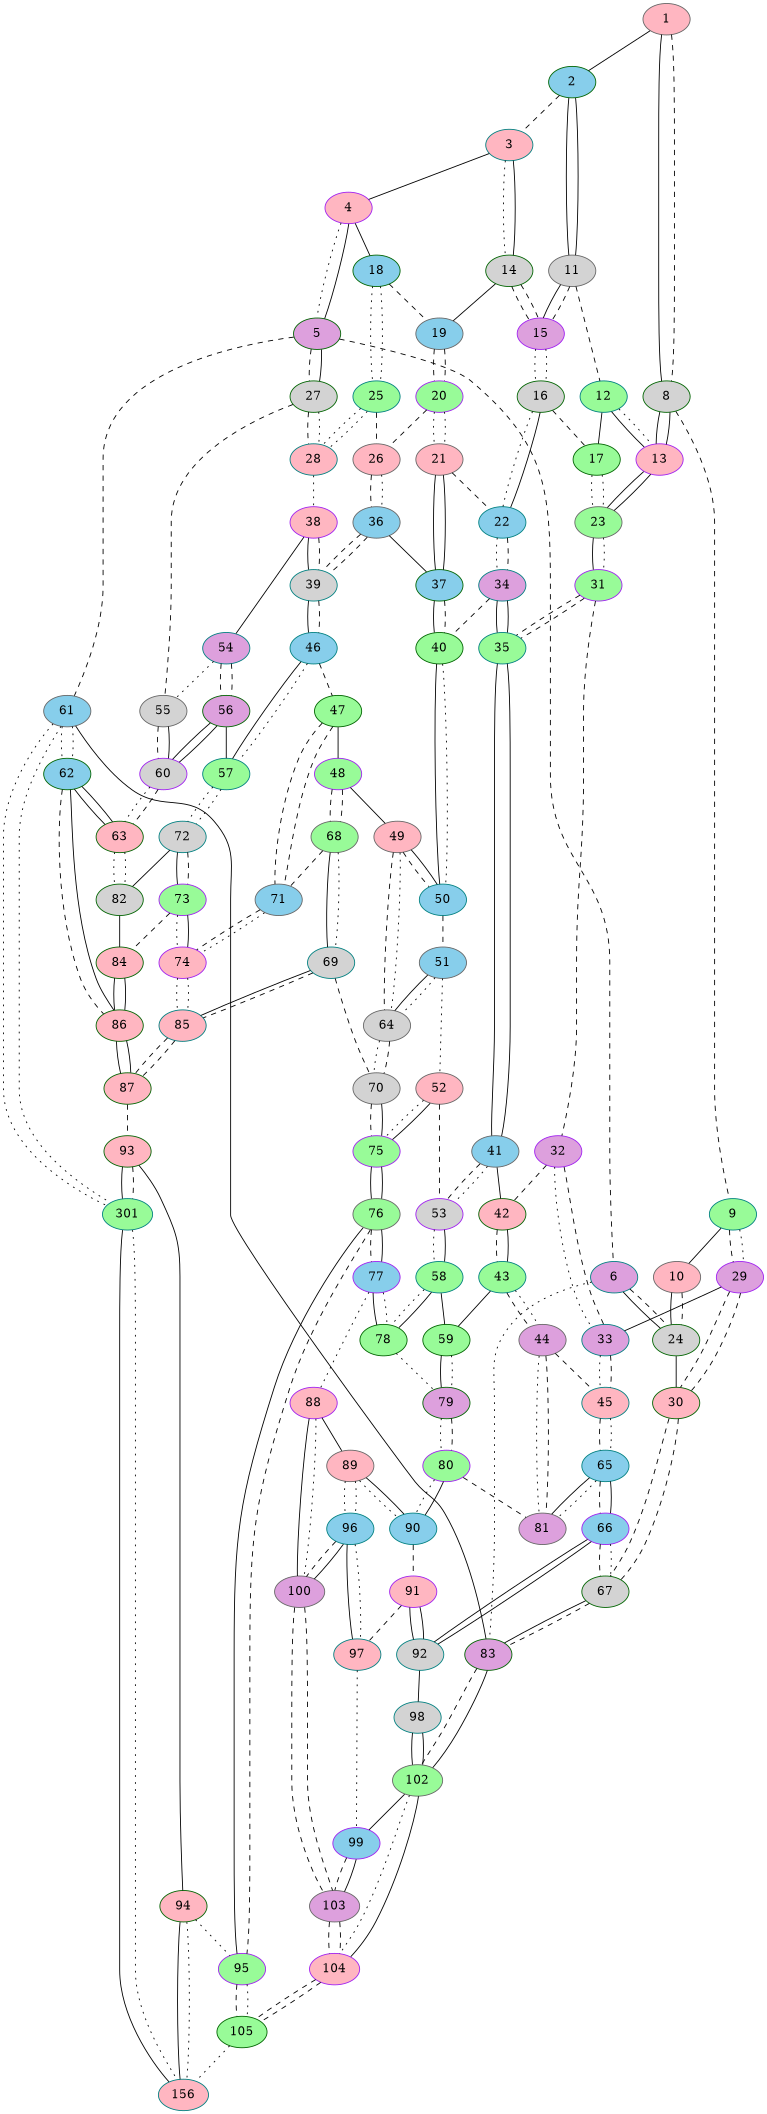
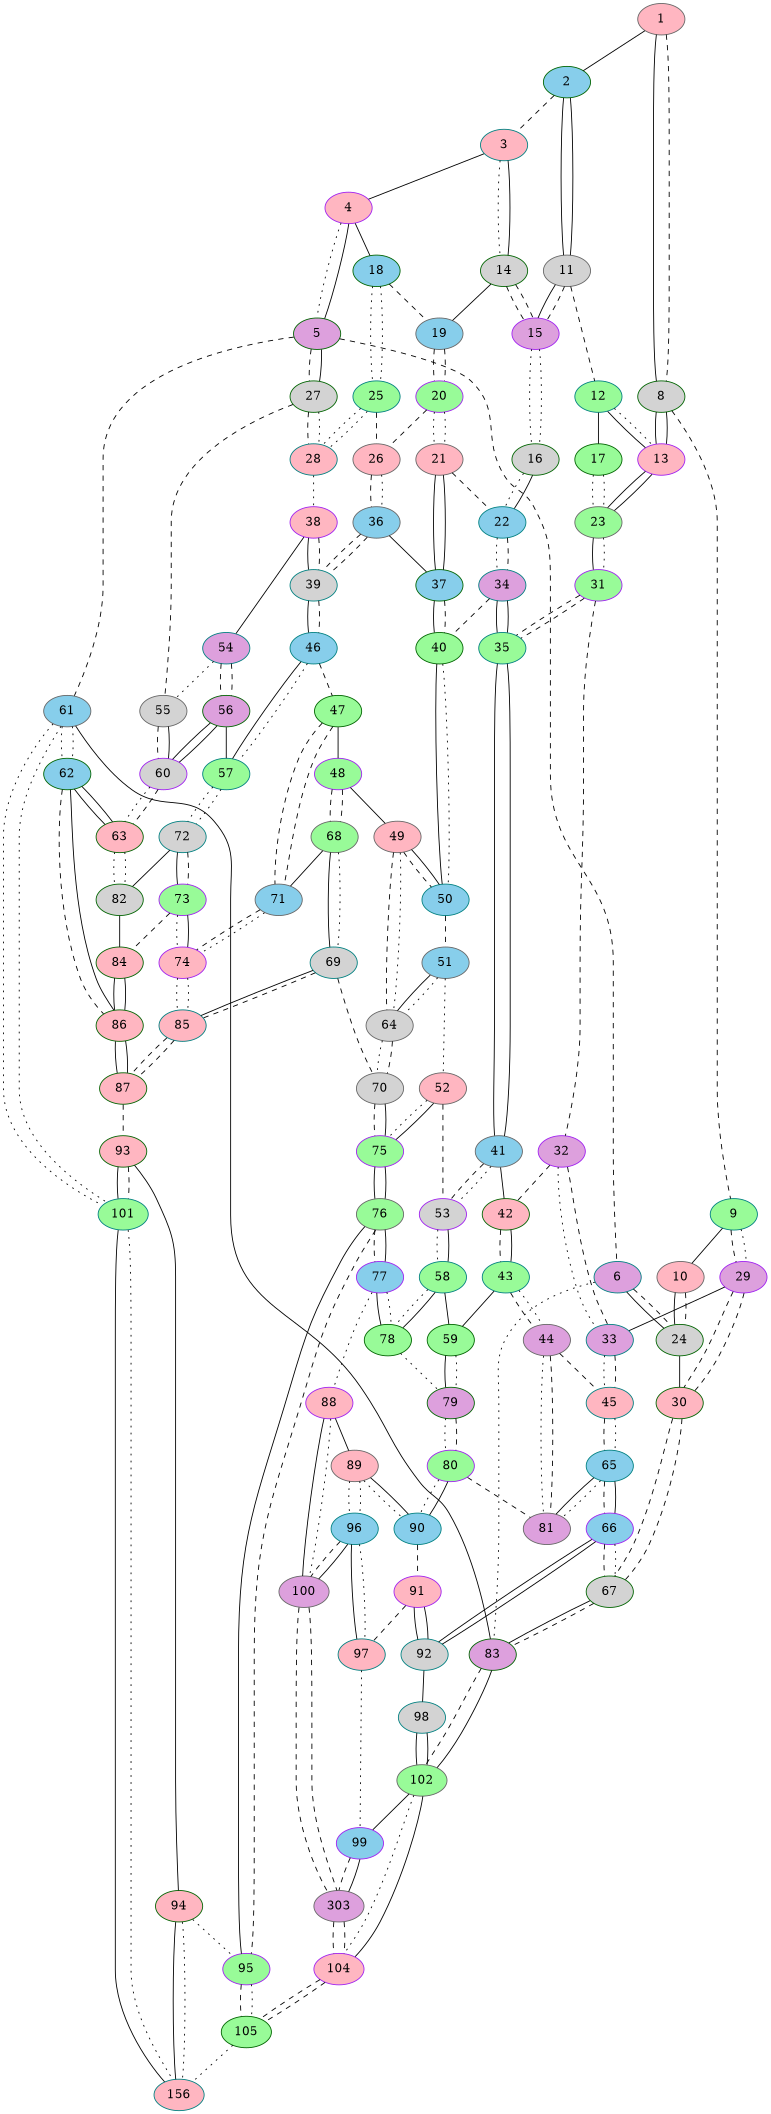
  graph {
    node [color=darkgreen fillcolor=lightpink style=filled]
    edge [style=solid]
    1 [color=gray40]
    2 [fillcolor=skyblue]
    8 [fillcolor=lightgrey]
    3 [color=teal]
    11 [color=gray40 fillcolor=lightgrey]
    9 [color=teal fillcolor=palegreen]
    13 [color=purple]
    4 [color=purple]
    14 [fillcolor=lightgrey]
    12 [color=teal fillcolor=palegreen]
    15 [color=purple fillcolor=plum]
    5 [fillcolor=plum]
    18 [fillcolor=skyblue]
    19 [color=gray40 fillcolor=skyblue]
    6 [color=teal fillcolor=plum]
    27 [fillcolor=lightgrey]
    61 [color=gray40 fillcolor=skyblue]
    25 [color=teal fillcolor=palegreen]
    24 [fillcolor=lightgrey]
    83 [fillcolor=plum]
    28 [color=teal]
    55 [color=gray40 fillcolor=lightgrey]
    62 [fillcolor=skyblue]
-   101 [color=teal fillcolor=palegreen label=301]
+   101 [color=teal fillcolor=palegreen]
    30
    102 [color=gray40 fillcolor=palegreen]
    10 [color=gray40]
    29 [color=purple fillcolor=plum]
    23 [color=gray40 fillcolor=palegreen]
    33 [color=teal fillcolor=plum]
    17 [fillcolor=palegreen]
    16 [fillcolor=lightgrey]
    31 [color=purple fillcolor=palegreen]
    20 [color=purple fillcolor=palegreen]
    22 [color=teal fillcolor=skyblue]
    34 [color=teal fillcolor=plum]
    26 [color=gray40]
    21 [color=gray40]
    37 [fillcolor=skyblue]
    36 [color=gray40 fillcolor=skyblue]
    40 [fillcolor=palegreen]
    35 [color=teal fillcolor=palegreen]
    32 [color=purple fillcolor=plum]
    67 [fillcolor=lightgrey]
    38 [color=purple]
    39 [color=teal fillcolor=lightgrey]
    60 [color=purple fillcolor=lightgrey]
    54 [color=teal fillcolor=plum]
    45 [color=teal]
    42
    41 [color=gray40 fillcolor=skyblue]
    43 [color=teal fillcolor=palegreen]
    65 [color=teal fillcolor=skyblue]
    50 [color=teal fillcolor=skyblue]
    53 [color=purple fillcolor=lightgrey]
    46 [color=teal fillcolor=skyblue]
    56 [fillcolor=plum]
    47 [fillcolor=palegreen]
    57 [color=teal fillcolor=palegreen]
    51 [color=gray40 fillcolor=skyblue]
    58 [color=teal fillcolor=palegreen]
    44 [color=gray40 fillcolor=plum]
    59 [fillcolor=palegreen]
    81 [color=gray40 fillcolor=plum]
    79 [fillcolor=plum]
    66 [color=purple fillcolor=skyblue]
    48 [color=purple fillcolor=palegreen]
    71 [color=gray40 fillcolor=skyblue]
    72 [color=teal fillcolor=lightgrey]
    49 [color=gray40]
    68 [color=gray40 fillcolor=palegreen]
    74 [color=purple]
    64 [color=gray40 fillcolor=lightgrey]
    69 [color=teal fillcolor=lightgrey]
    70 [color=gray40 fillcolor=lightgrey]
    52 [color=gray40]
    75 [color=purple fillcolor=palegreen]
    76 [color=gray40 fillcolor=palegreen]
    78 [fillcolor=palegreen]
    63
    82 [fillcolor=lightgrey]
    73 [color=purple fillcolor=palegreen]
    80 [color=purple fillcolor=palegreen]
    86
    n85 [color=teal label=156]
    87
    84
    92 [color=teal fillcolor=lightgrey]
    98 [color=teal fillcolor=lightgrey]
    85 [color=teal]
    77 [color=purple fillcolor=skyblue]
    95 [color=purple fillcolor=palegreen]
    88 [color=purple]
    105 [fillcolor=palegreen]
    89 [color=gray40]
    100 [color=gray40 fillcolor=plum]
    90 [color=teal fillcolor=skyblue]
    91 [color=purple]
    99 [color=purple fillcolor=skyblue]
    104 [color=purple]
    93
    94
    96 [color=teal fillcolor=skyblue]
-   103 [color=gray40 fillcolor=plum]
+   103 [color=gray40 fillcolor=plum label=303]
    97 [color=teal]
    1 -- 2
    1 -- 8
    1 -- 8 [style=dashed]
    2 -- 3 [style=dashed]
    2 -- 11
    2 -- 11
    8 -- 9 [style=dashed]
    8 -- 13
    8 -- 13
    3 -- 4
    3 -- 14 [style=dotted]
    3 -- 14
    11 -- 12 [style=dashed]
    11 -- 15
    11 -- 15 [style=dashed]
    9 -- 10
    9 -- 29 [style=dashed]
    9 -- 29 [style=dotted]
    13 -- 23
    13 -- 23
    4 -- 5 [style=dotted]
    4 -- 5
    4 -- 18
    14 -- 15 [style=dashed]
    14 -- 15 [style=dashed]
    14 -- 19
    12 -- 13
    12 -- 13 [style=dotted]
    12 -- 17
    15 -- 16 [style=dotted]
    15 -- 16 [style=dotted]
    5 -- 6 [style=dashed]
    5 -- 27 [style=dashed]
    5 -- 27
    5 -- 61 [style=dashed]
    18 -- 19 [style=dashed]
    18 -- 25 [style=dotted]
    18 -- 25 [style=dotted]
    19 -- 20 [style=dashed]
    19 -- 20 [style=dashed]
    6 -- 24
    6 -- 24 [style=dashed]
    6 -- 83 [style=dotted]
    27 -- 28 [style=dashed]
    27 -- 28 [style=dotted]
    27 -- 55 [style=dashed]
    61 -- 83
    61 -- 62 [style=dotted]
    61 -- 62 [style=dotted]
    61 -- 101 [style=dotted]
    61 -- 101 [style=dotted]
    25 -- 28 [style=dotted]
    25 -- 28 [style=dotted]
    25 -- 26 [style=dashed]
    24 -- 30
    83 -- 102 [style=dashed]
    83 -- 102
    28 -- 38 [style=dotted]
    55 -- 60 [style=dashed]
    55 -- 60
    62 -- 63
    62 -- 63
    62 -- 86 [style=dashed]
    62 -- 86
    101 -- n85
    101 -- n85 [style=dotted]
    30 -- 67 [style=dashed]
    30 -- 67 [style=dashed]
    102 -- 99
    102 -- 104 [style=dotted]
    102 -- 104
    10 -- 24
    10 -- 24 [style=dashed]
    29 -- 30 [style=dashed]
    29 -- 30 [style=dashed]
    29 -- 33
    23 -- 31
    23 -- 31 [style=dotted]
    33 -- 45 [style=dotted]
    33 -- 45 [style=dashed]
    17 -- 23 [style=dotted]
    17 -- 23 [style=dotted]
-   16 -- 17 [style=dashed]
    16 -- 22 [style=dotted]
    16 -- 22
    31 -- 35 [style=dashed]
    31 -- 35 [style=dashed]
    31 -- 32 [style=dashed]
    20 -- 26 [style=dashed]
    20 -- 21 [style=dotted]
    20 -- 21 [style=dotted]
    22 -- 34 [style=dotted]
    22 -- 34 [style=dashed]
    34 -- 40 [style=dashed]
    34 -- 35
    34 -- 35
    26 -- 36 [style=dashed]
    26 -- 36 [style=dotted]
    21 -- 22 [style=dashed]
    21 -- 37
    21 -- 37
    37 -- 40
    37 -- 40 [style=dashed]
    36 -- 37
    36 -- 39 [style=dashed]
    36 -- 39 [style=dashed]
    40 -- 50
    40 -- 50 [style=dotted]
    35 -- 41
    35 -- 41
    32 -- 33 [style=dotted]
    32 -- 33 [style=dashed]
    32 -- 42 [style=dashed]
    67 -- 83
    67 -- 83 [style=dashed]
    38 -- 39
    38 -- 39 [style=dashed]
    38 -- 54
    39 -- 46
    39 -- 46 [style=dashed]
    60 -- 63 [style=dotted]
    60 -- 63 [style=dashed]
    54 -- 55 [style=dotted]
    54 -- 56 [style=dashed]
    54 -- 56 [style=dashed]
    45 -- 65 [style=dashed]
    45 -- 65 [style=dotted]
    42 -- 43 [style=dashed]
    42 -- 43
    41 -- 42
    41 -- 53 [style=dashed]
    41 -- 53 [style=dotted]
    43 -- 44 [style=dashed]
    43 -- 44 [style=dotted]
    43 -- 59
    65 -- 81
    65 -- 81 [style=dotted]
    65 -- 66 [style=dashed]
    65 -- 66
    50 -- 51 [style=dashed]
    53 -- 58 [style=dotted]
    53 -- 58
    46 -- 47 [style=dashed]
    46 -- 57
    46 -- 57 [style=dotted]
    56 -- 60
    56 -- 60
    56 -- 57
    47 -- 48
    47 -- 71 [style=dashed]
    47 -- 71 [style=dashed]
    57 -- 72 [style=dotted]
    57 -- 72 [style=dotted]
    51 -- 64
    51 -- 64 [style=dotted]
    51 -- 52 [style=dotted]
    58 -- 59
    58 -- 78 [style=dotted]
    58 -- 78
    44 -- 45 [style=dashed]
    44 -- 81 [style=dotted]
    44 -- 81 [style=dashed]
    59 -- 79
    59 -- 79 [style=dotted]
    79 -- 80 [style=dotted]
    79 -- 80 [style=dashed]
    66 -- 67 [style=dashed]
    66 -- 67 [style=dotted]
    66 -- 92
    66 -- 92
    48 -- 49
    48 -- 68 [style=dashed]
    48 -- 68 [style=dashed]
    71 -- 74 [style=dashed]
    71 -- 74 [style=dotted]
    72 -- 82
    72 -- 73
    72 -- 73 [style=dashed]
    49 -- 50 [style=dashed]
    49 -- 50
    49 -- 64 [style=dashed]
    49 -- 64 [style=dotted]
-   68 -- 71 [style=dashed]
+   68 -- 71
    68 -- 69
    68 -- 69 [style=dotted]
    74 -- 85 [style=dotted]
    74 -- 85 [style=dotted]
    64 -- 70 [style=dotted]
    64 -- 70 [style=dashed]
    69 -- 70 [style=dashed]
    69 -- 85
    69 -- 85 [style=dashed]
    70 -- 75 [style=dashed]
    70 -- 75
    52 -- 53 [style=dashed]
    52 -- 75 [style=dotted]
    52 -- 75
    75 -- 76
    75 -- 76
    76 -- 77 [style=dashed]
    76 -- 77
    76 -- 95
    76 -- 95 [style=dashed]
    78 -- 79 [style=dotted]
    63 -- 82 [style=dotted]
    63 -- 82 [style=dotted]
    82 -- 84
    73 -- 74 [style=dotted]
    73 -- 74
    73 -- 84 [style=dashed]
    80 -- 81 [style=dashed]
    80 -- 90 [style=dotted]
    80 -- 90
    86 -- 87
    86 -- 87
    87 -- 93 [style=dashed]
    84 -- 86
    84 -- 86
    92 -- 98
    98 -- 102
    98 -- 102
    85 -- 87 [style=dashed]
    85 -- 87 [style=dashed]
    77 -- 78
    77 -- 78 [style=dotted]
    77 -- 88 [style=dotted]
    95 -- 105 [style=dashed]
    95 -- 105 [style=dotted]
    88 -- 89
    88 -- 100
    88 -- 100 [style=dotted]
    105 -- n85 [style=dotted]
    89 -- 90 [style=dotted]
    89 -- 90
    89 -- 96 [style=dotted]
    89 -- 96 [style=dotted]
    100 -- 103 [style=dashed]
    100 -- 103 [style=dashed]
    90 -- 91 [style=dashed]
    91 -- 92
    91 -- 92
    91 -- 97 [style=dashed]
    99 -- 103 [style=dashed]
    99 -- 103
    104 -- 105 [style=dashed]
    104 -- 105 [style=dashed]
    93 -- 101
    93 -- 101 [style=dashed]
    93 -- 94
    94 -- n85
    94 -- n85 [style=dotted]
    94 -- 95 [style=dotted]
    96 -- 100 [style=dashed]
    96 -- 100
    96 -- 97
    96 -- 97 [style=dotted]
    103 -- 104 [style=dashed]
    103 -- 104 [style=dashed]
    97 -- 99 [style=dotted]
  }
